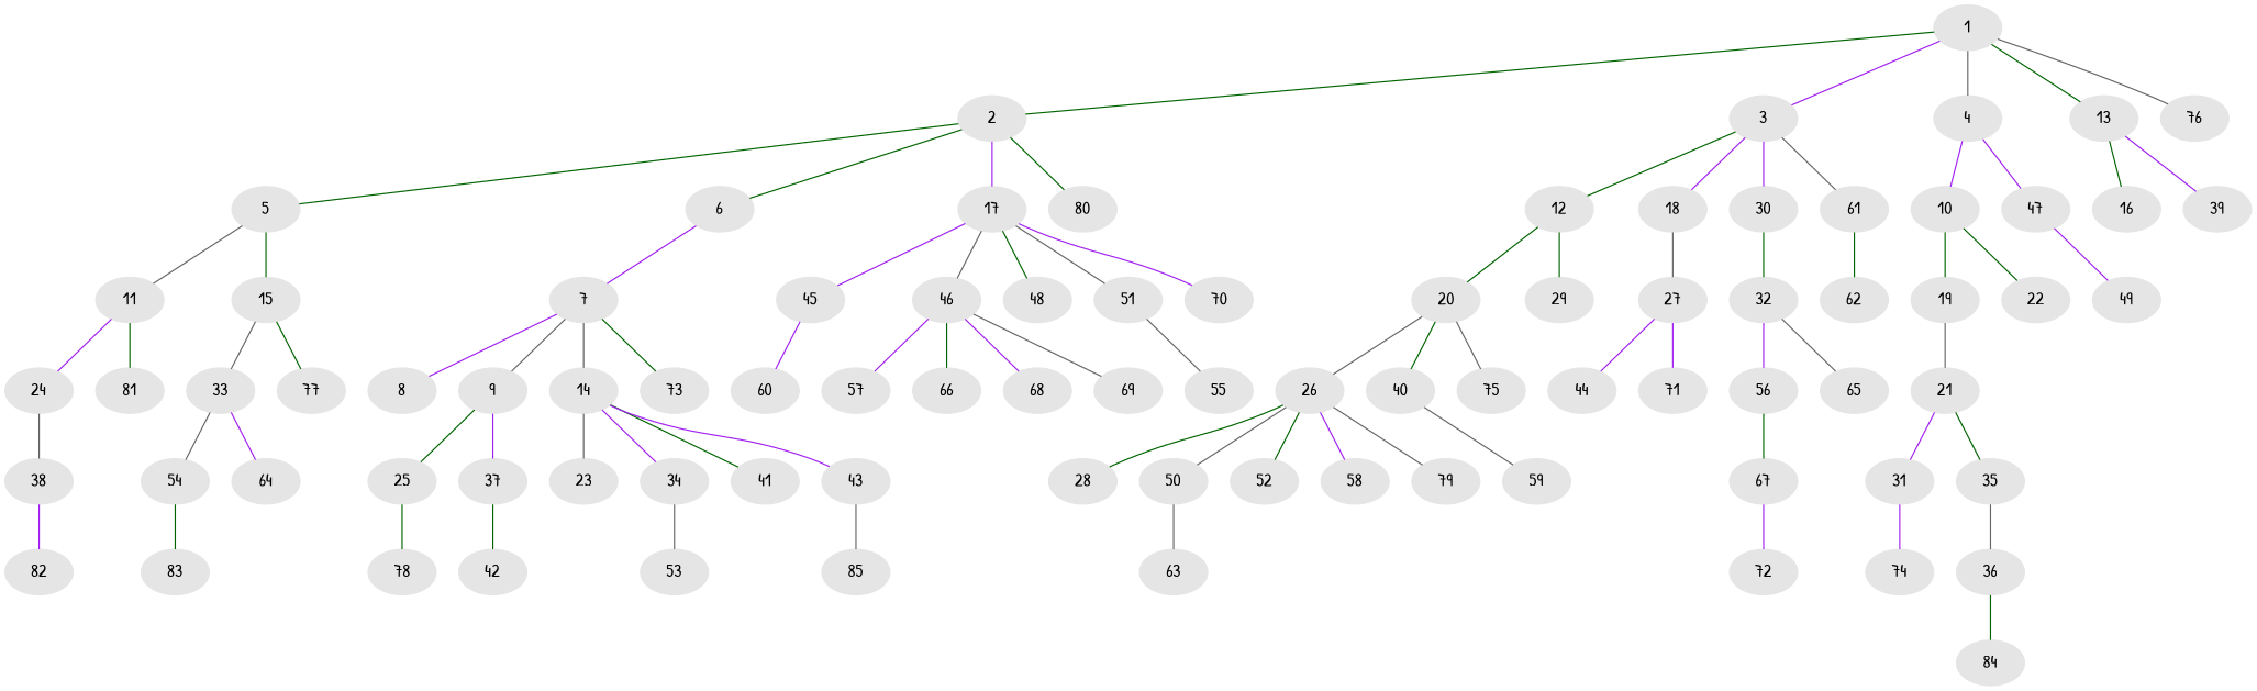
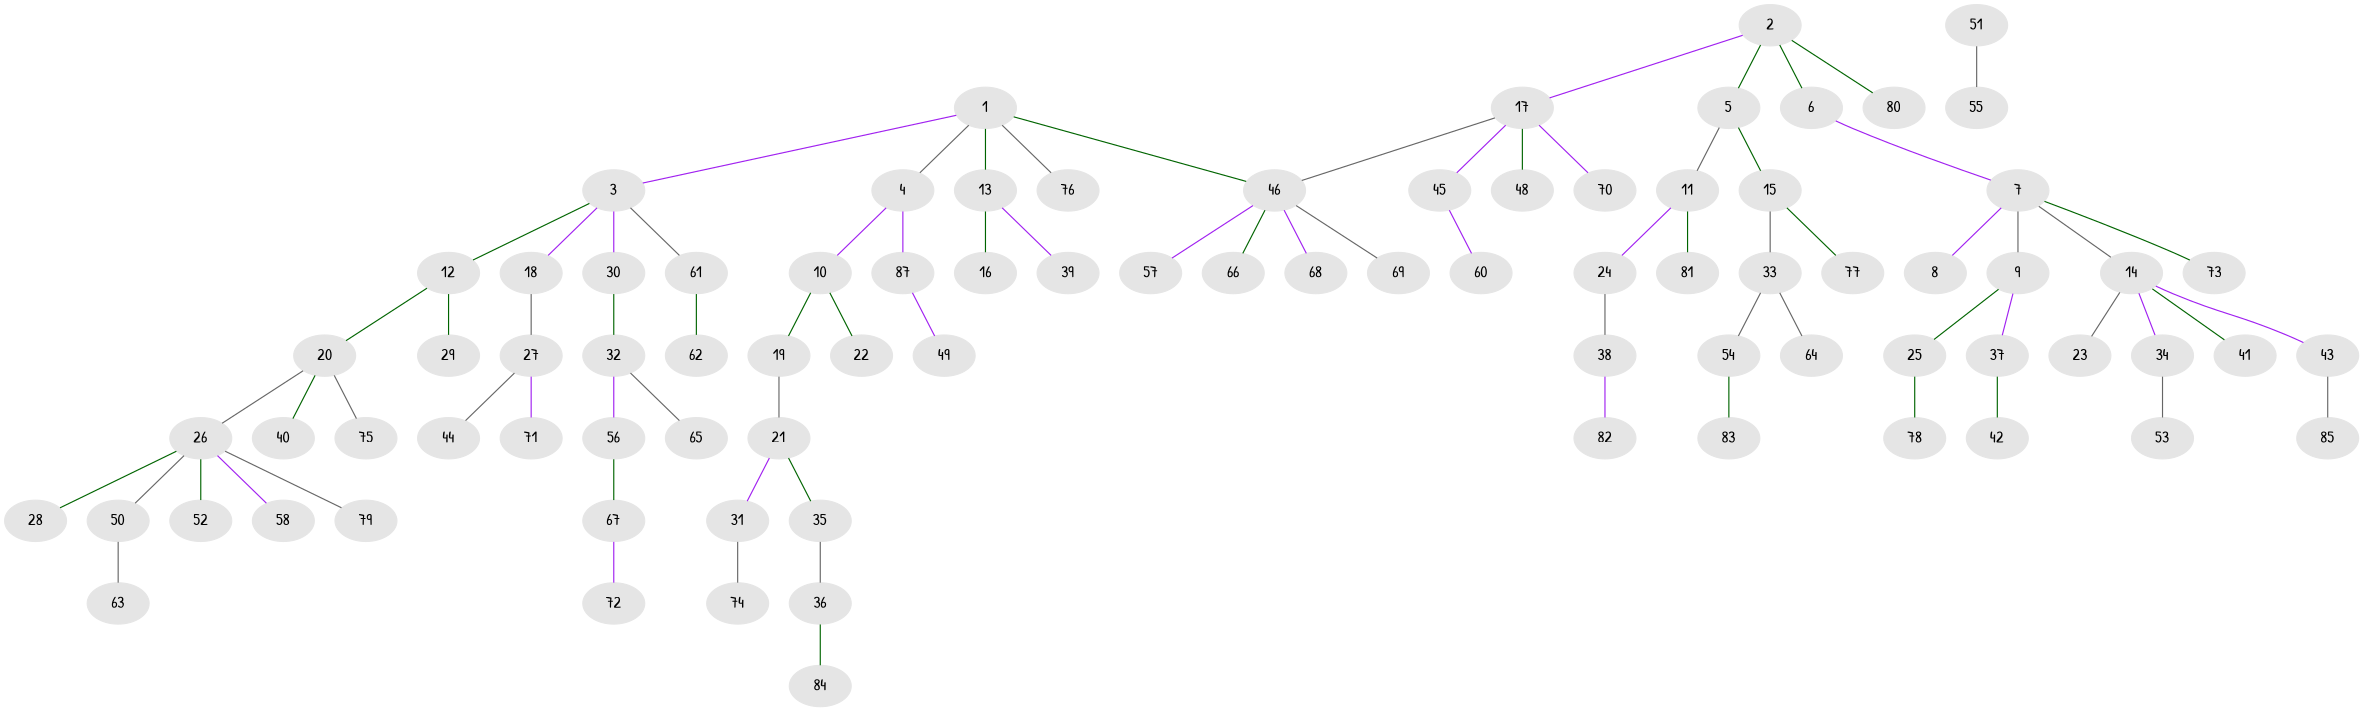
  graph {
    fontname="Patrick Hand"
    node [color=gray90 fontname="Patrick Hand" style=filled]
    edge [color=darkgreen fontname="Patrick Hand"]
    1
    2
    3
    4
    13
    76
    5
    6
    17
    80
    12
    18
    30
    61
    10
-   47
+   47 [label=87]
    16
    39
    11
    15
    7
    45
    46
    48
    51
    70
    20
    29
    27
    32
    62
    19
    22
    49
    24
    81
    33
    77
    8
    9
    14
    73
    25
    37
    23
    34
    41
    43
    78
    42
    21
    38
    26
    40
    75
    53
    85
    54
    64
    60
    57
    66
    68
    69
    55
    44
    71
    31
    35
    28
    50
    52
    58
    79
-   59
    74
    36
    82
    63
    56
    65
    67
    83
    84
    72
-   1 -- 2
+   1 -- 46
    1 -- 3 [color=purple]
    1 -- 4 [color=gray40]
    1 -- 13
    1 -- 76 [color=gray40]
    2 -- 5
    2 -- 6
    2 -- 17 [color=purple]
    2 -- 80
    3 -- 12
    3 -- 18 [color=purple]
    3 -- 30 [color=purple]
    3 -- 61 [color=gray40]
    4 -- 10 [color=purple]
    4 -- 47 [color=purple]
    13 -- 16
    13 -- 39 [color=purple]
    5 -- 11 [color=gray40]
    5 -- 15
    6 -- 7 [color=purple]
    17 -- 45 [color=purple]
    17 -- 46 [color=gray40]
    17 -- 48
-   17 -- 51 [color=gray40]
    17 -- 70 [color=purple]
    12 -- 20
    12 -- 29
    18 -- 27 [color=gray40]
    30 -- 32
    61 -- 62
    10 -- 19
    10 -- 22
    47 -- 49 [color=purple]
    11 -- 24 [color=purple]
    11 -- 81
    15 -- 33 [color=gray40]
    15 -- 77
    7 -- 8 [color=purple]
    7 -- 9 [color=gray40]
    7 -- 14 [color=gray40]
    7 -- 73
    45 -- 60 [color=purple]
    46 -- 57 [color=purple]
    46 -- 66
    46 -- 68 [color=purple]
    46 -- 69 [color=gray40]
    51 -- 55 [color=gray40]
    20 -- 26 [color=gray40]
    20 -- 40
    20 -- 75 [color=gray40]
-   27 -- 44 [color=purple]
+   27 -- 44 [color=gray40]
    27 -- 71 [color=purple]
    32 -- 56 [color=purple]
    32 -- 65 [color=gray40]
    19 -- 21 [color=gray40]
    24 -- 38 [color=gray40]
    33 -- 54 [color=gray40]
-   33 -- 64 [color=purple]
+   33 -- 64 [color=gray40]
    9 -- 25
    9 -- 37 [color=purple]
    14 -- 23 [color=gray40]
    14 -- 34 [color=purple]
    14 -- 41
    14 -- 43 [color=purple]
    25 -- 78
    37 -- 42
    34 -- 53 [color=gray40]
    43 -- 85 [color=gray40]
    21 -- 31 [color=purple]
    21 -- 35
    38 -- 82 [color=purple]
    26 -- 28
    26 -- 50 [color=gray40]
    26 -- 52
    26 -- 58 [color=purple]
    26 -- 79 [color=gray40]
-   40 -- 59 [color=gray40]
    54 -- 83
-   31 -- 74 [color=purple]
+   31 -- 74 [color=gray40]
    35 -- 36 [color=gray40]
    50 -- 63 [color=gray40]
    36 -- 84
    56 -- 67
    67 -- 72 [color=purple]
  }
